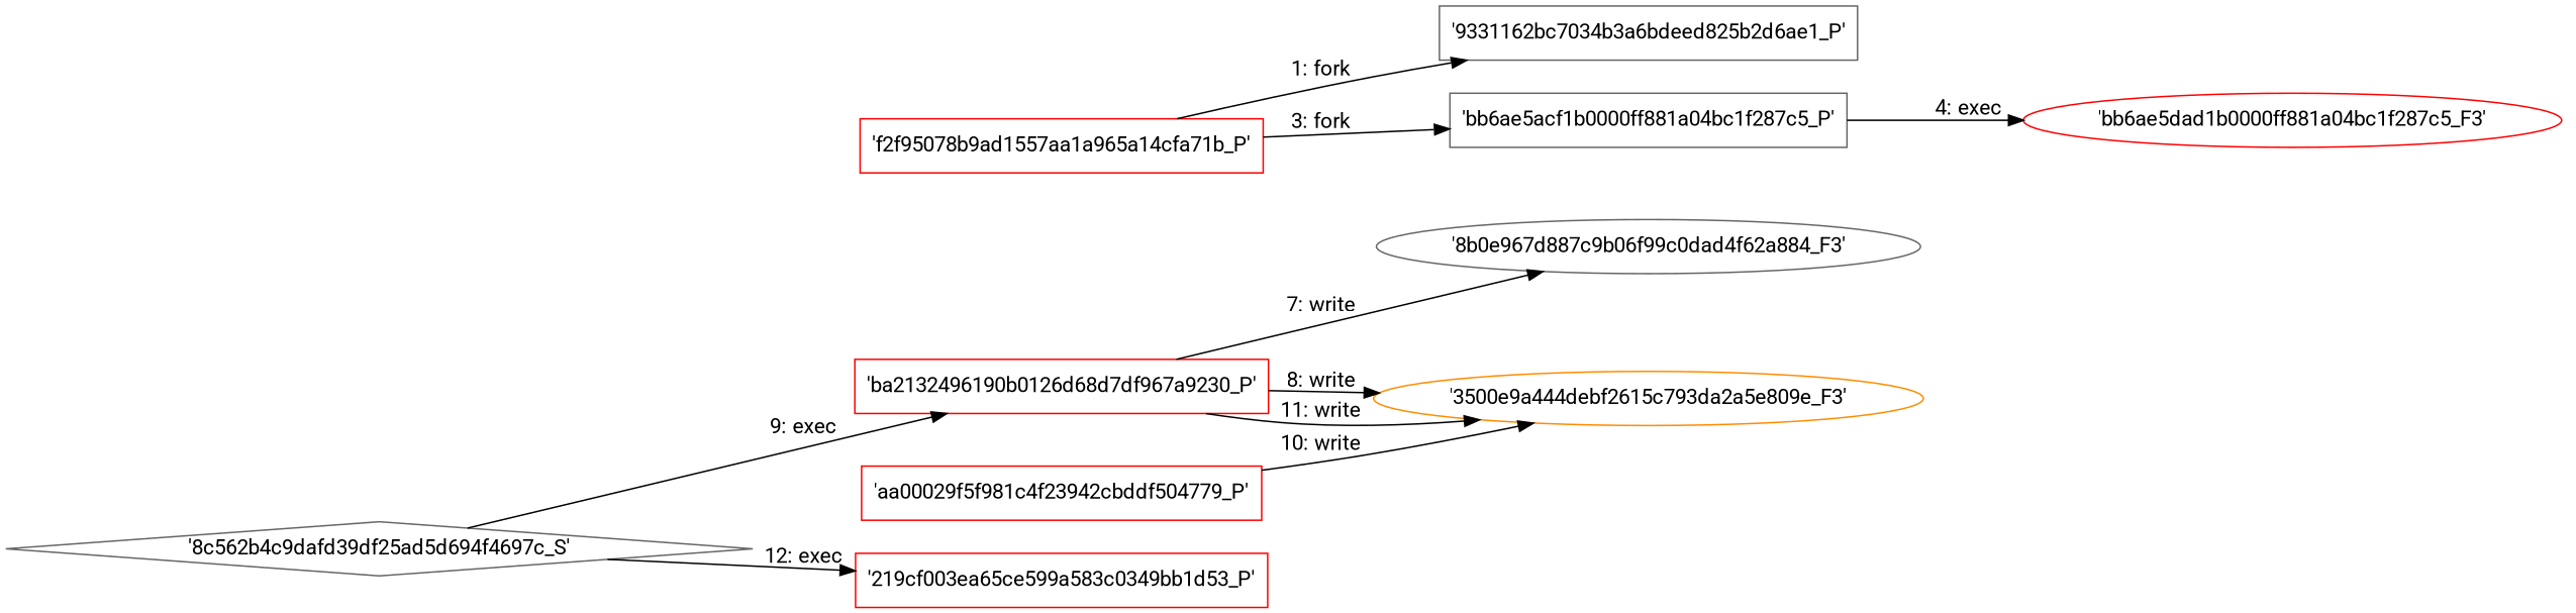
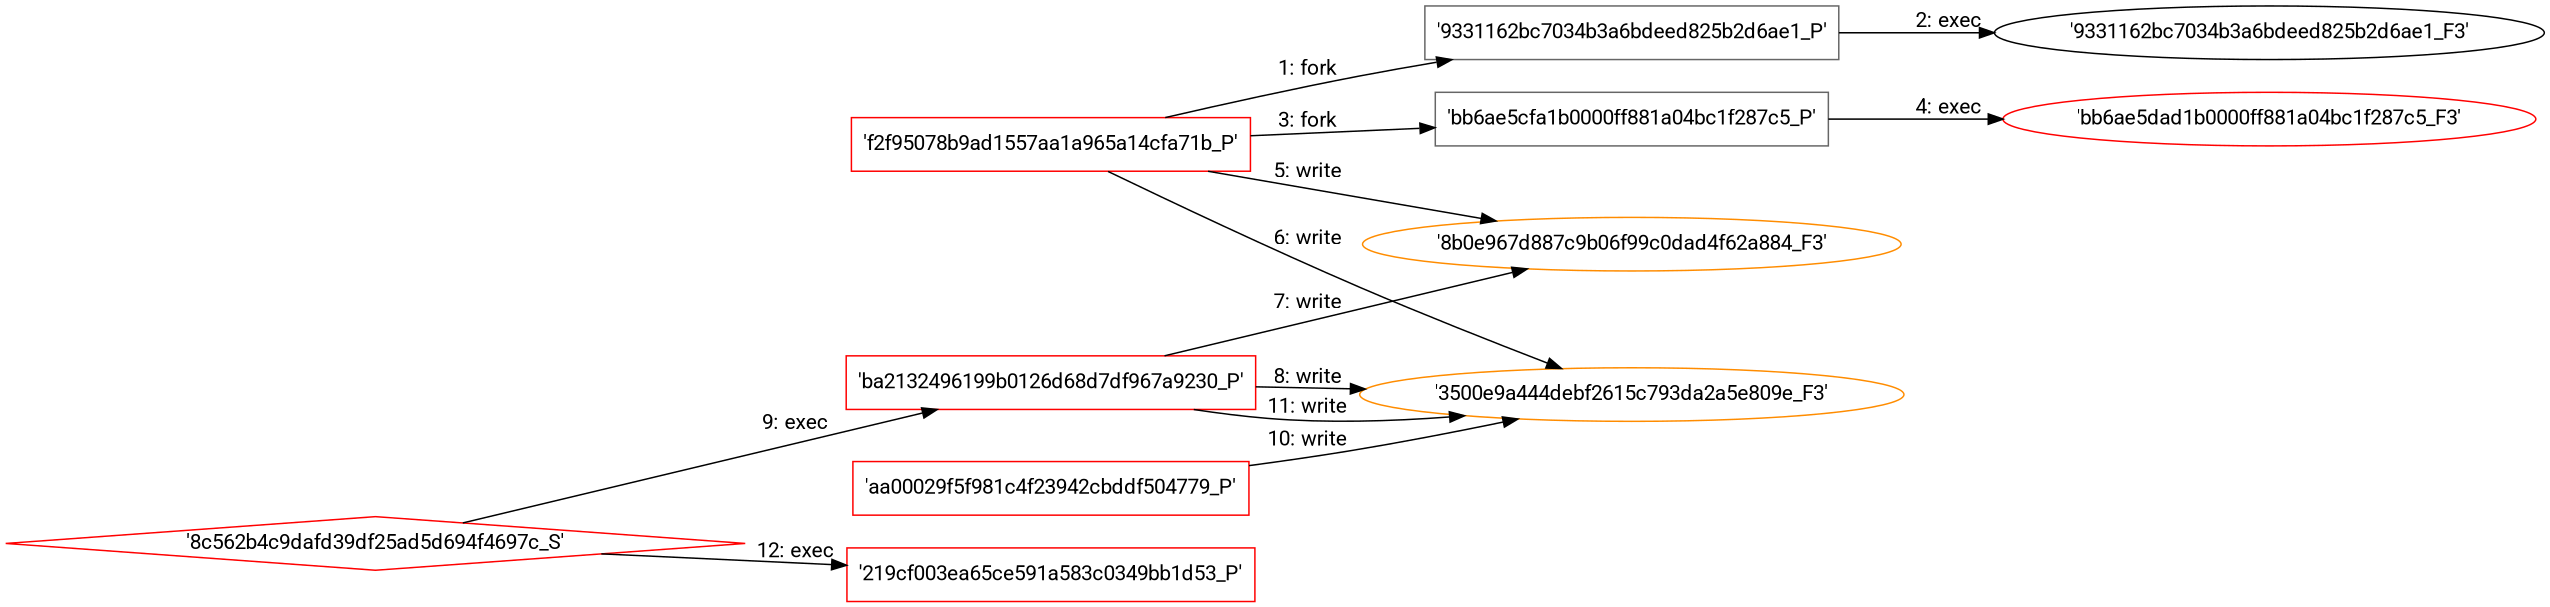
  digraph {
    engine=neato
    fixedsize=false
    fontname=Roboto
    fontsize=10
    nodesep=0.3
    rankdir=LR
    ranksep=0
    splines=true
    node [color=red fontname=Roboto node_type=Process shape=box]
    edge [fontname=Roboto]
    "'9331162bc7034b3a6bdeed825b2d6ae1_P'" [color=gray40]
    "'f2f95078b9ad1557aa1a965a14cfa71b_P'"
-   "'bb6ae5acf1b0000ff881a04bc1f287c5_P'" [color=gray40]
-   "'8b0e967d887c9b06f99c0dad4f62a884_F3'" [color=gray40 node_type=file shape=ellipse]
+   "'bb6ae5acf1b0000ff881a04bc1f287c5_P'" [color=gray40 label="'bb6ae5cfa1b0000ff881a04bc1f287c5_P'"]
+   "'8b0e967d887c9b06f99c0dad4f62a884_F3'" [color=darkorange node_type=file shape=ellipse]
    "'3500e9a444debf2615c793da2a5e809e_F3'" [color=darkorange node_type=file shape=ellipse]
+   "'9331162bc7034b3a6bdeed825b2d6ae1_F3'" [color=black node_type=File shape=ellipse]
    n7 [label="'bb6ae5dad1b0000ff881a04bc1f287c5_F3'" node_type=File shape=ellipse]
-   "'ba2132496199b0126d68d7df967a9230_P'" [label="'ba2132496190b0126d68d7df967a9230_P'"]
-   "'8c562b4c9dafd39df25ad5d694f4697c_S'" [color=gray40 node_type=Socket shape=diamond]
-   "'219cf003ea65ce599a583c0349bb1d53_P'"
+   "'ba2132496199b0126d68d7df967a9230_P'"
+   "'8c562b4c9dafd39df25ad5d694f4697c_S'" [node_type=Socket shape=diamond]
+   "'219cf003ea65ce599a583c0349bb1d53_P'" [label="'219cf003ea65ce591a583c0349bb1d53_P'"]
    "'aa00029f5f981c4f23942cbddf504779_P'"
+   "'9331162bc7034b3a6bdeed825b2d6ae1_P'" -> "'9331162bc7034b3a6bdeed825b2d6ae1_F3'" [label="2: exec"]
    "'f2f95078b9ad1557aa1a965a14cfa71b_P'" -> "'9331162bc7034b3a6bdeed825b2d6ae1_P'" [label="1: fork"]
    "'f2f95078b9ad1557aa1a965a14cfa71b_P'" -> "'bb6ae5acf1b0000ff881a04bc1f287c5_P'" [label="3: fork"]
+   "'f2f95078b9ad1557aa1a965a14cfa71b_P'" -> "'8b0e967d887c9b06f99c0dad4f62a884_F3'" [label="5: write"]
+   "'f2f95078b9ad1557aa1a965a14cfa71b_P'" -> "'3500e9a444debf2615c793da2a5e809e_F3'" [label="6: write"]
    "'bb6ae5acf1b0000ff881a04bc1f287c5_P'" -> n7 [label="4: exec"]
    "'ba2132496199b0126d68d7df967a9230_P'" -> "'8b0e967d887c9b06f99c0dad4f62a884_F3'" [label="7: write"]
    "'ba2132496199b0126d68d7df967a9230_P'" -> "'3500e9a444debf2615c793da2a5e809e_F3'" [label="8: write"]
    "'ba2132496199b0126d68d7df967a9230_P'" -> "'3500e9a444debf2615c793da2a5e809e_F3'" [label="11: write"]
    "'8c562b4c9dafd39df25ad5d694f4697c_S'" -> "'ba2132496199b0126d68d7df967a9230_P'" [label="9: exec"]
    "'8c562b4c9dafd39df25ad5d694f4697c_S'" -> "'219cf003ea65ce599a583c0349bb1d53_P'" [label="12: exec"]
    "'aa00029f5f981c4f23942cbddf504779_P'" -> "'3500e9a444debf2615c793da2a5e809e_F3'" [label="10: write"]
  }
